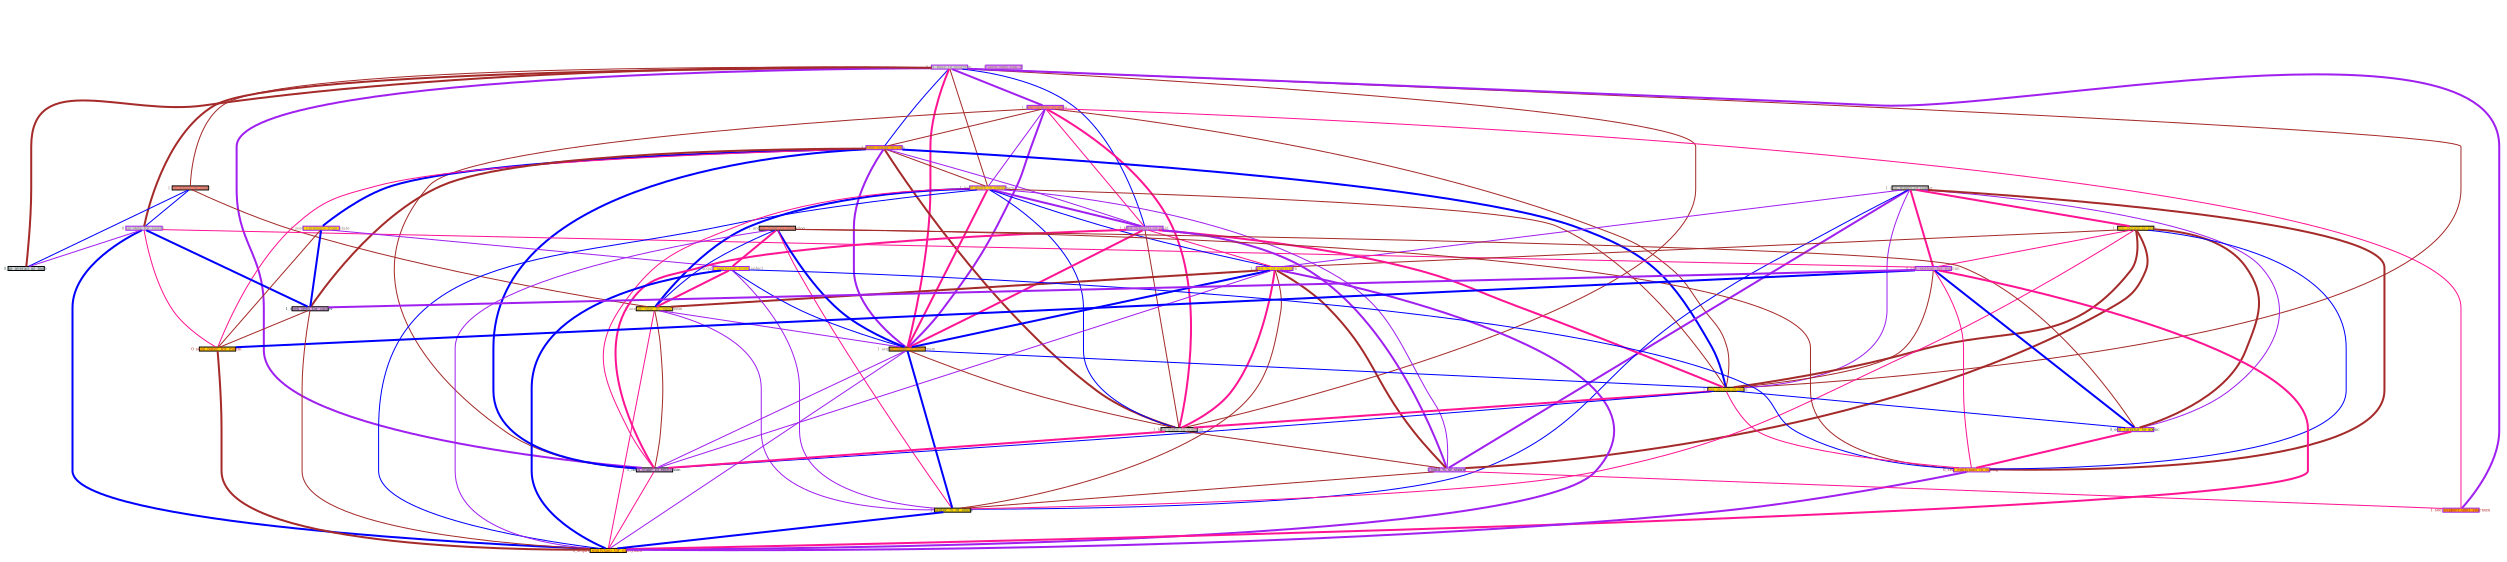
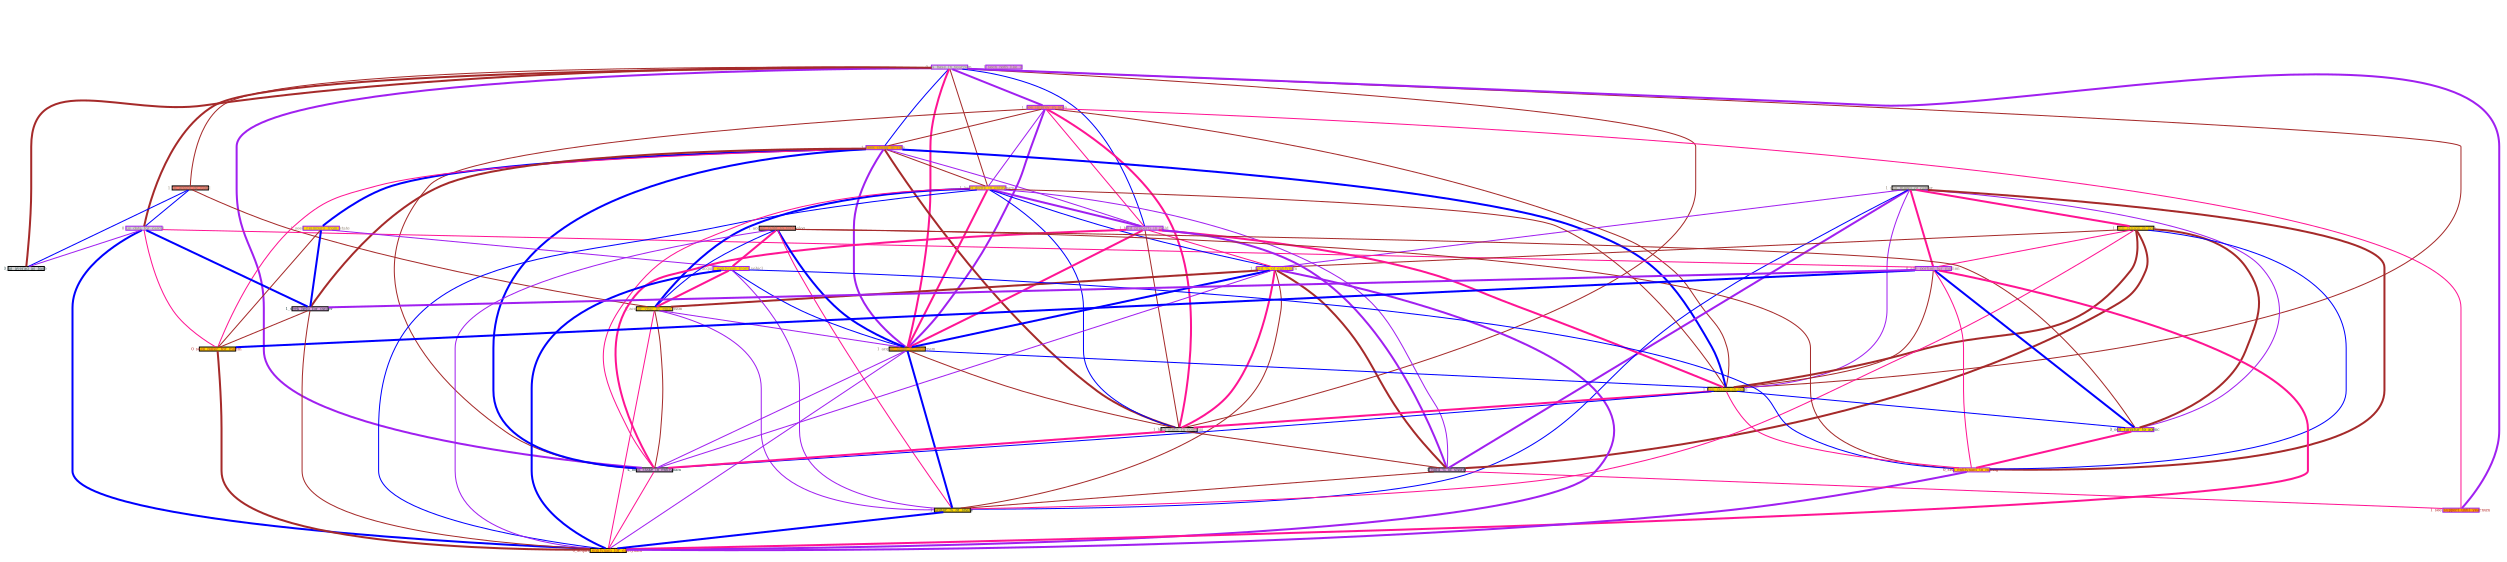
  graph {
    node [color=black fillcolor=gold fixedsize=true fontcolor="#8b7d6b" fontsize=4 shape=polygon style=filled]
    edge [color=brown style=solid w=1]
    "0_us_base_in_yearnum " [color=purple fillcolor=lightgrey height=.06 width=.5]
    "1_us_attack_by_rebel " [fillcolor=salmon height=.06 width=.5]
    "1_see_improv_in_area " [color=purple fillcolor=salmon height=.06 width=.5]
    "1_seek_chang_in_rule " [color=purple fillcolor=orange height=.06 width=.5]
    "1_sell_model_of_center " [fillcolor=lightgrey height=.06 width=.5]
    "0_us_data_for_calcul " [color=purple fillcolor=lightgrey height=.06 width=.5]
    "1_sell_billion_of_note " [height=.06 width=.5]
    "1_seek_reimburs_from_state " [color=purple height=.06 width=.5]
    "1_hold_degre_in_entitynam " [color=purple height=.06 width=.5]
    "1_hold_properti_in_field " [color=purple fillcolor=plum height=.06 width=.5]
    "1_hold_%_of_entitynam " [color=purple height=.06 width=.5]
    "1_acquir_right_to_technolog " [fillcolor=salmon height=.06 width=.5]
    "1_seen_noth_like_it " [color=purple fillcolor=plum height=.06 width=.5]
    "0_acquir_entitynam_from_vehicl " [color=purple height=.06 width=.5]
    "0_acquir_year_by_entitynam " [height=.06 width=.5]
    "0_sell_portion_for_million " [color=purple fillcolor=plum height=.06 width=.5]
    "1_acquir_stake_in_entitynam " [fillcolor=orange height=.06 width=.5]
    "1_sell_billion_in_bond " [height=.06 width=.5]
    "1_hold_stock_in_compani " [fillcolor=lightgrey height=.06 width=.5]
    "0_seek_buyer_for_month " [fontcolor="#b22222" height=.06 width=.5]
    "1_see_support_until_yearnum " [color=purple fillcolor=orange fontcolor="#b22222" height=.06 width=.5]
    "0_sell_furnitur_to_agenc " [color=purple fontcolor="#2f4f4f" height=.06 width=.5]
    "0_sell_entitynam_to_manag " [color=purple fontcolor="#b22222" height=.06 width=.5]
    "0_acquir_entitynam_for_entitynam " [fontcolor="#b22222" height=.06 width=.5]
-   "1_hold_stake_in_entitynam " [fillcolor=plum fontcolor="#2f4f4f" height=.06 width=.5]
+   "1_hold_stake_in_entitynam " [fillcolor=plum fontcolor="#2f4f4f" height=.06 width=.5 label="4_hold_stake_in_entitynam"]
    "0_us_averag_as_base " [fillcolor=lightgrey fontcolor="#2f4f4f" height=.06 width=.5]
    "1_seek_help_for_owner " [fillcolor=plum fontcolor="#2f4f4f" height=.06 width=.5]
-   "1_hold_%_of_share " [color=purple fillcolor=plum fontcolor="#2f4f4f" height=.06 width=.5]
+   "1_hold_%_of_share " [fillcolor=plum fontcolor="#2f4f4f" height=.06 width=.5]
    "1_acquir_%_of_share " [fontcolor="#2f4f4f" height=.06 width=.5]
    subgraph sub_1 {
      "0_us_base_in_yearnum "
      "1_us_attack_by_rebel "
      "1_see_improv_in_area "
      "1_seek_chang_in_rule "
      "1_sell_model_of_center "
      "0_us_data_for_calcul "
      "1_sell_billion_of_note "
      "1_seek_reimburs_from_state "
      "1_hold_degre_in_entitynam "
      "1_hold_properti_in_field "
      "1_hold_%_of_entitynam "
      "1_acquir_right_to_technolog "
      "1_seen_noth_like_it "
      "0_acquir_entitynam_from_vehicl "
      "0_acquir_year_by_entitynam "
      "0_sell_portion_for_million "
      "1_acquir_stake_in_entitynam "
      "1_sell_billion_in_bond "
      "1_hold_stock_in_compani "
    }
    subgraph sub_2 {
      "0_seek_buyer_for_month "
      "1_see_support_until_yearnum "
      "0_sell_furnitur_to_agenc "
      "0_sell_entitynam_to_manag "
      "0_acquir_entitynam_for_entitynam "
    }
    "0_us_base_in_yearnum " -- "1_us_attack_by_rebel "
    "0_us_base_in_yearnum " -- "1_see_improv_in_area " [color=purple style=bold]
    "0_us_base_in_yearnum " -- "1_seek_chang_in_rule " [color=blue]
    "0_us_base_in_yearnum " -- "0_us_data_for_calcul " [style=bold]
    "0_us_base_in_yearnum " -- "1_hold_degre_in_entitynam "
    "0_us_base_in_yearnum " -- "1_hold_properti_in_field " [color=blue]
    "0_us_base_in_yearnum " -- "1_acquir_stake_in_entitynam " [color=deeppink style=bold]
    "0_us_base_in_yearnum " -- "1_sell_billion_in_bond "
    "0_us_base_in_yearnum " -- "1_hold_stock_in_compani "
    "0_us_base_in_yearnum " -- "1_see_support_until_yearnum " [color=purple style=bold]
    "0_us_base_in_yearnum " -- "1_hold_stake_in_entitynam " [color=purple style=bold]
    "0_us_base_in_yearnum " -- "0_us_averag_as_base " [style=bold]
    "1_us_attack_by_rebel " -- "0_us_data_for_calcul " [color=blue]
    "1_us_attack_by_rebel " -- "0_acquir_year_by_entitynam "
    "1_us_attack_by_rebel " -- "0_us_averag_as_base " [color=blue]
    "1_see_improv_in_area " -- "1_seek_chang_in_rule "
    "1_see_improv_in_area " -- "1_hold_degre_in_entitynam " [color=purple]
    "1_see_improv_in_area " -- "1_hold_properti_in_field " [color=deeppink]
    "1_see_improv_in_area " -- "1_acquir_stake_in_entitynam " [color=purple style=bold]
    "1_see_improv_in_area " -- "1_sell_billion_in_bond "
    "1_see_improv_in_area " -- "1_hold_stock_in_compani " [color=deeppink style=bold]
    "1_see_improv_in_area " -- "1_see_support_until_yearnum " [color=deeppink]
    "1_see_improv_in_area " -- "1_hold_stake_in_entitynam "
    "1_seek_chang_in_rule " -- "1_seek_reimburs_from_state " [color=blue style=bold]
    "1_seek_chang_in_rule " -- "1_hold_degre_in_entitynam "
    "1_seek_chang_in_rule " -- "1_hold_properti_in_field " [color=purple]
    "1_seek_chang_in_rule " -- "1_acquir_stake_in_entitynam " [color=purple style=bold]
    "1_seek_chang_in_rule " -- "1_sell_billion_in_bond " [color=blue style=bold]
    "1_seek_chang_in_rule " -- "1_hold_stock_in_compani " [style=bold]
    "1_seek_chang_in_rule " -- "0_seek_buyer_for_month " [color=deeppink]
    "1_seek_chang_in_rule " -- "1_hold_stake_in_entitynam " [color=blue style=bold]
    "1_seek_chang_in_rule " -- "1_seek_help_for_owner " [style=bold]
    "1_sell_model_of_center " -- "1_sell_billion_of_note " [color=deeppink style=bold w=2]
    "1_sell_model_of_center " -- "1_hold_%_of_entitynam " [color=purple]
    "1_sell_model_of_center " -- "0_sell_portion_for_million " [color=deeppink style=bold]
    "1_sell_model_of_center " -- "1_sell_billion_in_bond " [color=purple]
    "1_sell_model_of_center " -- "0_sell_furnitur_to_agenc " [color=purple]
    "1_sell_model_of_center " -- "0_sell_entitynam_to_manag " [style=bold]
    "1_sell_model_of_center " -- "1_hold_%_of_share " [color=purple style=bold]
    "1_sell_model_of_center " -- "1_acquir_%_of_share " [color=blue]
    "0_us_data_for_calcul " -- "0_sell_portion_for_million " [color=deeppink]
    "0_us_data_for_calcul " -- "0_seek_buyer_for_month " [color=deeppink]
    "0_us_data_for_calcul " -- "0_acquir_entitynam_for_entitynam " [color=blue style=bold]
    "0_us_data_for_calcul " -- "0_us_averag_as_base " [color=purple]
    "0_us_data_for_calcul " -- "1_seek_help_for_owner " [color=blue style=bold]
    "1_sell_billion_of_note " -- "1_hold_%_of_entitynam "
    "1_sell_billion_of_note " -- "0_sell_portion_for_million " [color=deeppink]
    "1_sell_billion_of_note " -- "1_sell_billion_in_bond " [style=bold w=2]
    "1_sell_billion_of_note " -- "0_sell_furnitur_to_agenc " [style=bold]
    "1_sell_billion_of_note " -- "0_sell_entitynam_to_manag " [color=blue]
    "1_sell_billion_of_note " -- "1_hold_%_of_share " [style=bold]
    "1_sell_billion_of_note " -- "1_acquir_%_of_share " [color=deeppink]
    "1_seek_reimburs_from_state " -- "0_acquir_entitynam_from_vehicl " [color=purple]
    "1_seek_reimburs_from_state " -- "0_seek_buyer_for_month "
    "1_seek_reimburs_from_state " -- "1_seek_help_for_owner " [color=blue style=bold]
    "1_hold_degre_in_entitynam " -- "1_hold_properti_in_field " [color=purple style=bold w=2]
    "1_hold_degre_in_entitynam " -- "1_hold_%_of_entitynam " [color=blue w=2]
    "1_hold_degre_in_entitynam " -- "0_acquir_year_by_entitynam " [color=blue style=bold]
    "1_hold_degre_in_entitynam " -- "1_acquir_stake_in_entitynam " [color=deeppink style=bold w=2]
    "1_hold_degre_in_entitynam " -- "1_sell_billion_in_bond "
    "1_hold_degre_in_entitynam " -- "1_hold_stock_in_compani " [color=blue w=2]
    "1_hold_degre_in_entitynam " -- "0_acquir_entitynam_for_entitynam " [color=blue]
    "1_hold_degre_in_entitynam " -- "1_hold_stake_in_entitynam " [color=deeppink w=3]
    "1_hold_degre_in_entitynam " -- "1_hold_%_of_share " [color=purple]
    "1_hold_properti_in_field " -- "1_hold_%_of_entitynam " [color=deeppink]
    "1_hold_properti_in_field " -- "1_acquir_stake_in_entitynam " [color=deeppink style=bold]
    "1_hold_properti_in_field " -- "1_sell_billion_in_bond " [color=deeppink style=bold]
    "1_hold_properti_in_field " -- "1_hold_stock_in_compani " [w=2]
    "1_hold_properti_in_field " -- "1_hold_stake_in_entitynam " [color=deeppink style=bold w=2]
    "1_hold_properti_in_field " -- "1_hold_%_of_share " [color=purple style=bold]
    "1_hold_%_of_entitynam " -- "0_acquir_year_by_entitynam " [style=bold]
    "1_hold_%_of_entitynam " -- "1_acquir_stake_in_entitynam " [color=blue style=bold]
    "1_hold_%_of_entitynam " -- "1_hold_stock_in_compani " [color=deeppink style=bold]
    "1_hold_%_of_entitynam " -- "0_acquir_entitynam_for_entitynam " [color=purple style=bold]
    "1_hold_%_of_entitynam " -- "1_hold_stake_in_entitynam " [color=purple w=2]
    "1_hold_%_of_entitynam " -- "1_hold_%_of_share " [style=bold w=3]
    "1_hold_%_of_entitynam " -- "1_acquir_%_of_share " [w=2]
    "1_acquir_right_to_technolog " -- "0_acquir_entitynam_from_vehicl " [color=deeppink style=bold]
    "1_acquir_right_to_technolog " -- "0_acquir_year_by_entitynam " [color=blue]
    "1_acquir_right_to_technolog " -- "1_acquir_stake_in_entitynam " [color=blue style=bold]
    "1_acquir_right_to_technolog " -- "0_sell_furnitur_to_agenc "
    "1_acquir_right_to_technolog " -- "0_sell_entitynam_to_manag "
    "1_acquir_right_to_technolog " -- "0_acquir_entitynam_for_entitynam " [color=purple]
    "1_acquir_right_to_technolog " -- "1_acquir_%_of_share " [color=deeppink]
    "0_acquir_entitynam_from_vehicl " -- "0_acquir_year_by_entitynam " [color=deeppink style=bold]
    "0_acquir_entitynam_from_vehicl " -- "1_acquir_stake_in_entitynam " [color=blue]
    "0_acquir_entitynam_from_vehicl " -- "0_sell_entitynam_to_manag " [color=blue]
    "0_acquir_entitynam_from_vehicl " -- "0_acquir_entitynam_for_entitynam " [color=blue style=bold w=2]
    "0_acquir_entitynam_from_vehicl " -- "1_acquir_%_of_share " [color=purple]
    "0_acquir_year_by_entitynam " -- "1_acquir_stake_in_entitynam " [color=purple w=2]
    "0_acquir_year_by_entitynam " -- "0_acquir_entitynam_for_entitynam " [color=deeppink w=2]
    "0_acquir_year_by_entitynam " -- "1_hold_stake_in_entitynam "
    "0_acquir_year_by_entitynam " -- "1_acquir_%_of_share " [color=purple]
    "0_sell_portion_for_million " -- "1_sell_billion_in_bond "
    "0_sell_portion_for_million " -- "0_seek_buyer_for_month " [color=blue style=bold]
    "0_sell_portion_for_million " -- "0_sell_furnitur_to_agenc " [color=blue style=bold]
    "0_sell_portion_for_million " -- "0_sell_entitynam_to_manag " [color=deeppink]
    "0_sell_portion_for_million " -- "0_acquir_entitynam_for_entitynam " [color=deeppink style=bold]
    "0_sell_portion_for_million " -- "1_seek_help_for_owner " [color=purple style=bold]
    "1_acquir_stake_in_entitynam " -- "1_sell_billion_in_bond " [color=blue]
    "1_acquir_stake_in_entitynam " -- "1_hold_stock_in_compani "
    "1_acquir_stake_in_entitynam " -- "0_acquir_entitynam_for_entitynam " [color=purple w=2]
    "1_acquir_stake_in_entitynam " -- "1_hold_stake_in_entitynam " [color=purple w=3]
    "1_acquir_stake_in_entitynam " -- "1_acquir_%_of_share " [color=blue style=bold]
    "1_sell_billion_in_bond " -- "1_hold_stock_in_compani " [color=deeppink style=bold]
    "1_sell_billion_in_bond " -- "0_sell_furnitur_to_agenc " [color=blue]
    "1_sell_billion_in_bond " -- "0_sell_entitynam_to_manag " [color=deeppink]
    "1_sell_billion_in_bond " -- "1_hold_stake_in_entitynam " [color=blue]
    "1_hold_stock_in_compani " -- "1_hold_stake_in_entitynam " [color=deeppink style=bold w=2]
    "1_hold_stock_in_compani " -- "1_hold_%_of_share "
    "0_seek_buyer_for_month " -- "0_acquir_entitynam_for_entitynam " [style=bold]
    "0_sell_furnitur_to_agenc " -- "0_sell_entitynam_to_manag " [color=deeppink style=bold w=2]
    "0_sell_entitynam_to_manag " -- "0_acquir_entitynam_for_entitynam " [color=purple style=bold]
    "1_hold_stake_in_entitynam " -- "0_acquir_entitynam_for_entitynam " [color=deeppink]
    "1_seek_help_for_owner " -- "0_seek_buyer_for_month " [w=2]
    "1_seek_help_for_owner " -- "0_acquir_entitynam_for_entitynam "
    "1_hold_%_of_share " -- "1_see_support_until_yearnum " [color=deeppink]
    "1_hold_%_of_share " -- "1_acquir_%_of_share " [w=3]
    "1_acquir_%_of_share " -- "0_acquir_entitynam_for_entitynam " [color=blue style=bold]
  }
